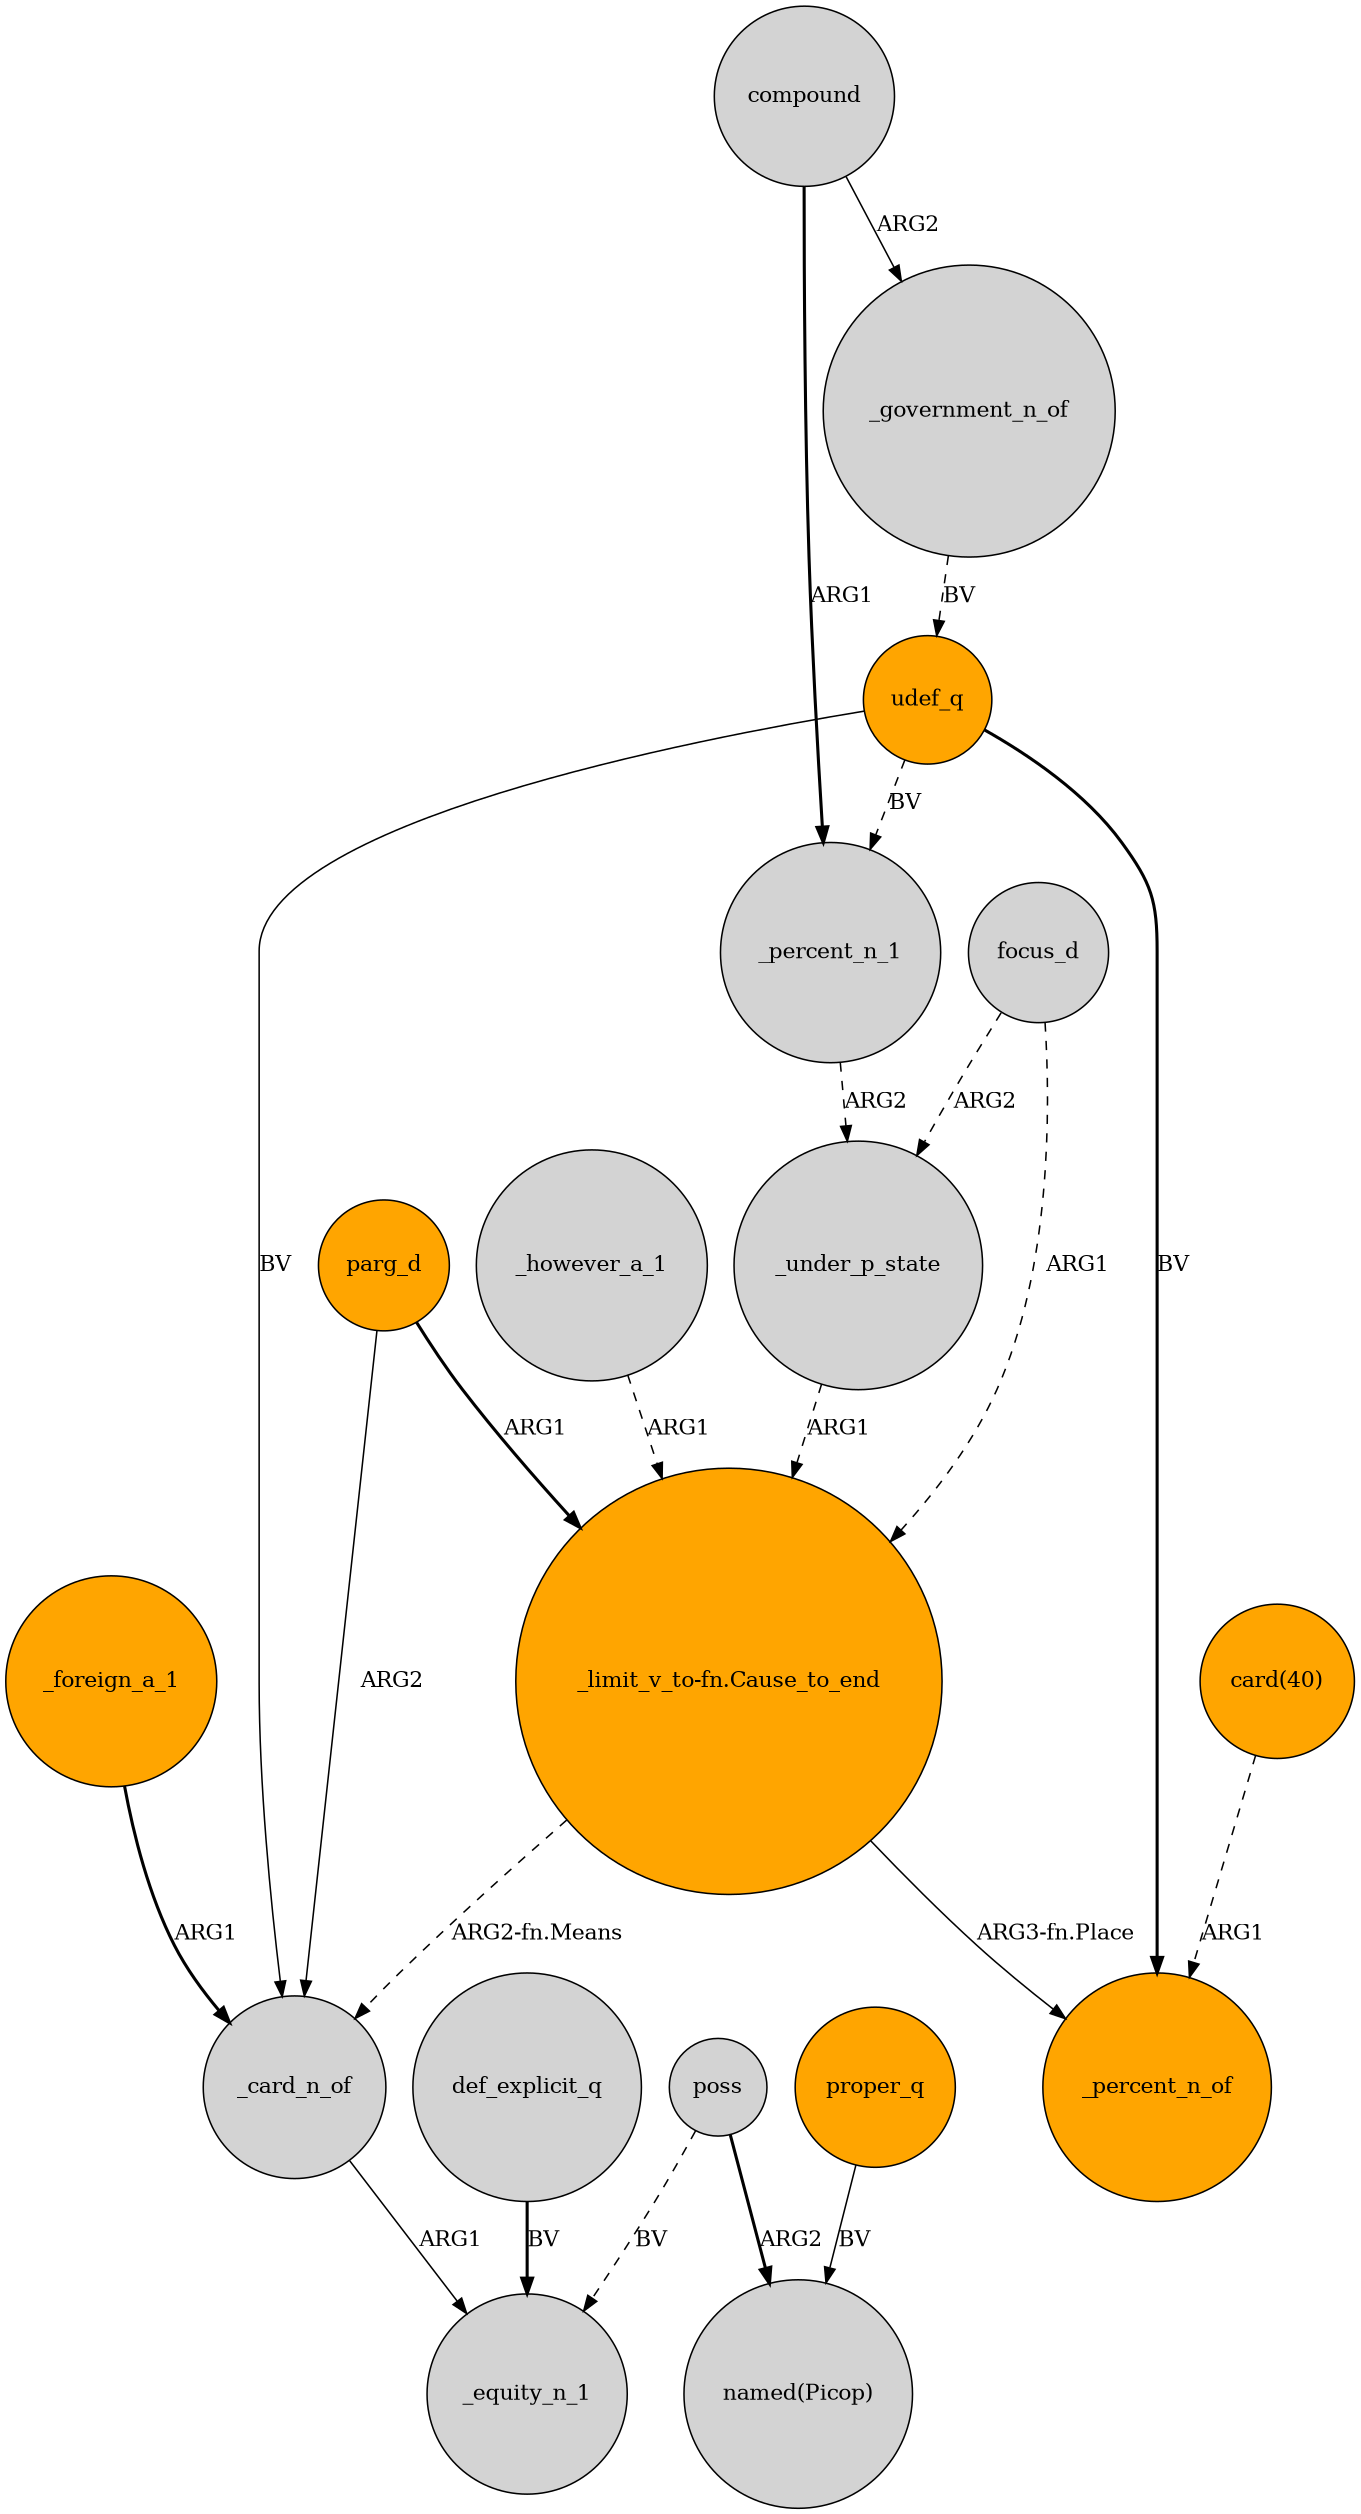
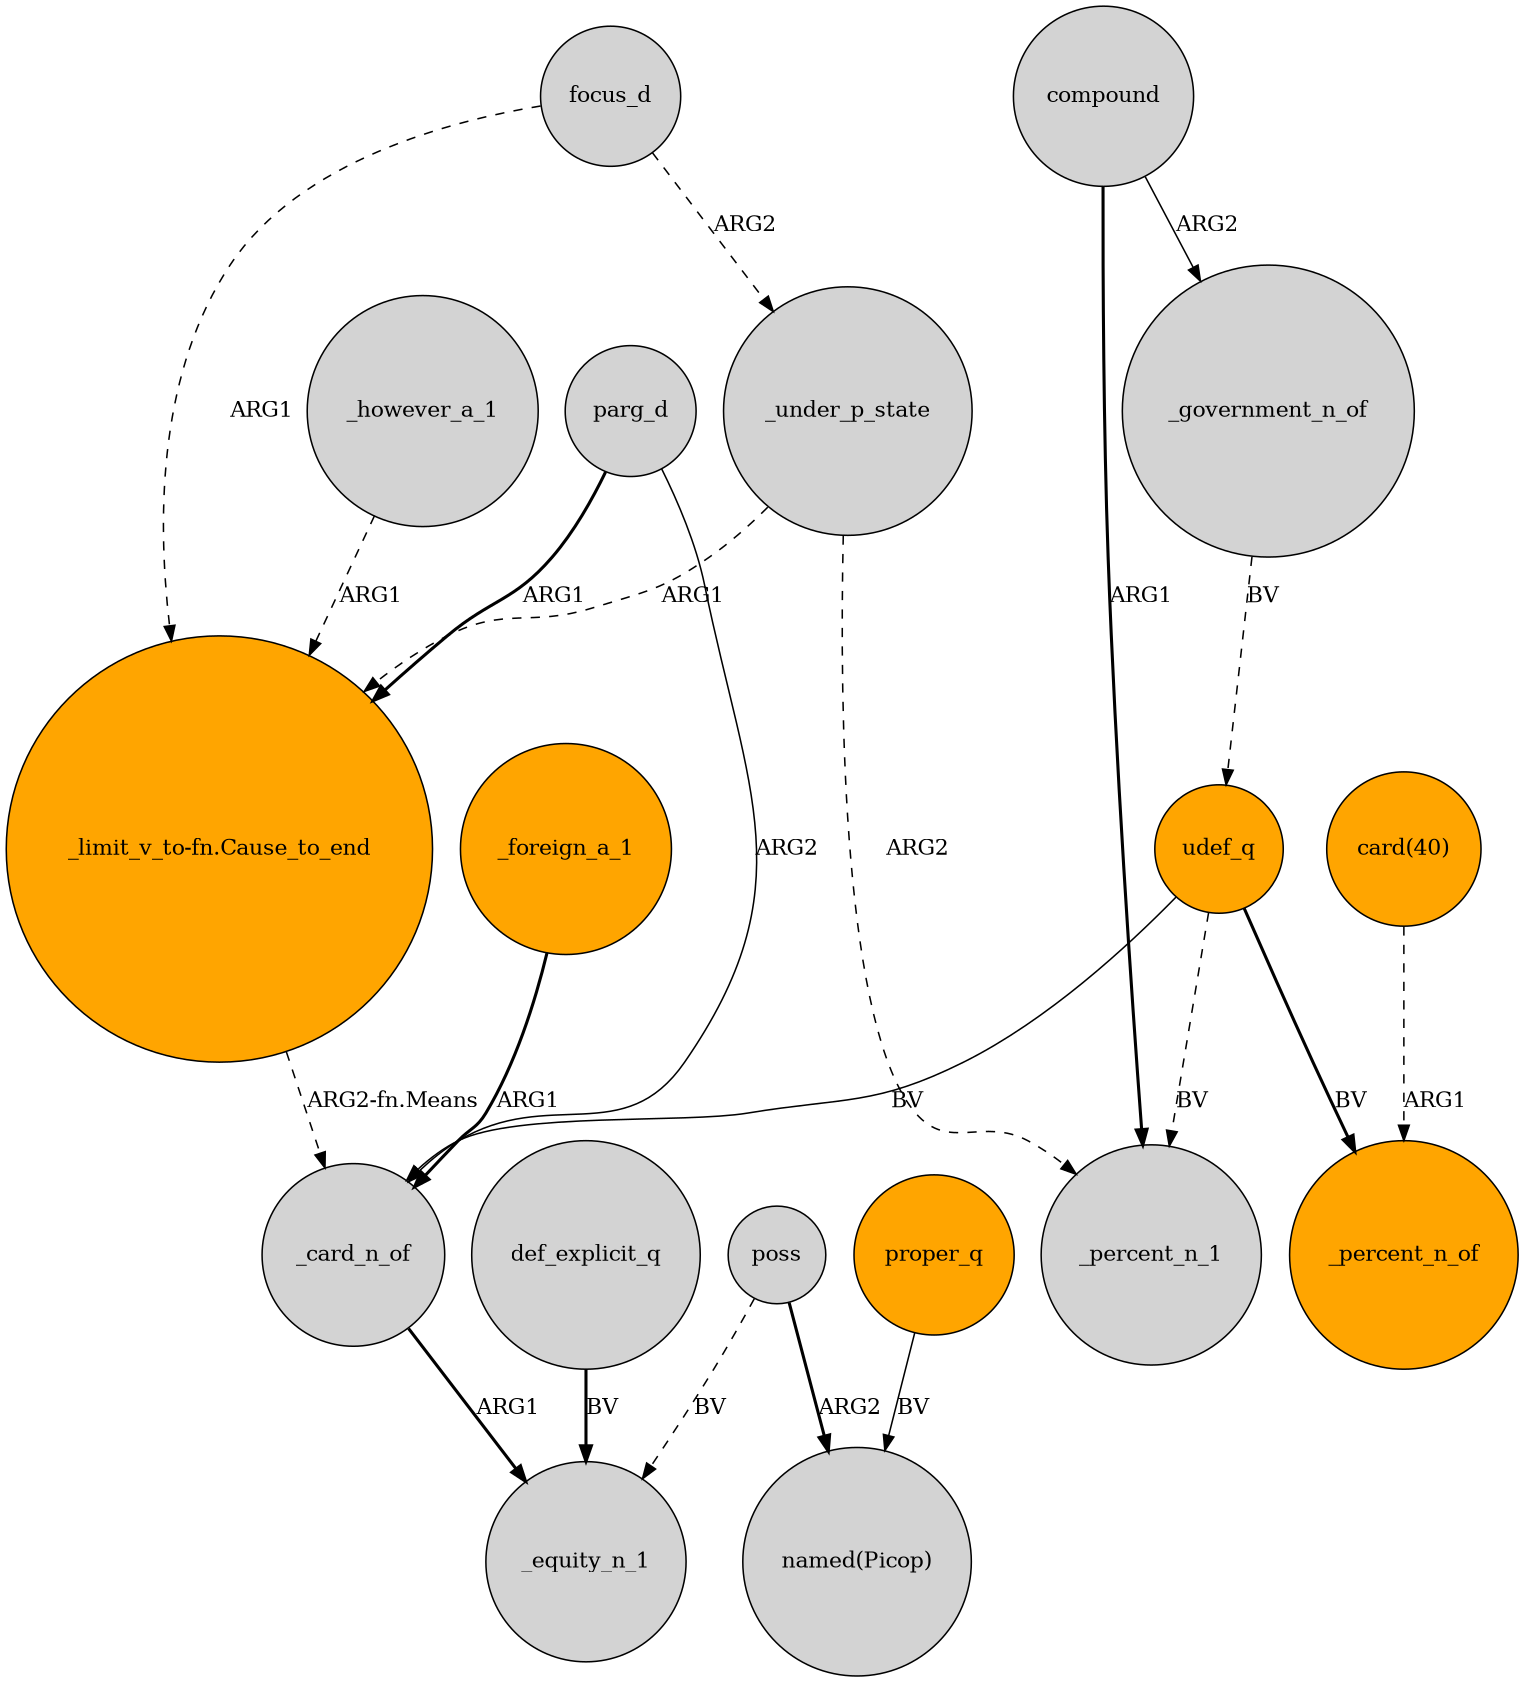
  digraph {
    node [fillcolor=lightgrey shape=circle style=filled]
    edge [style=dashed]
    "_limit_v_to-fn.Cause_to_end" [fillcolor=orange]
    _under_p_state
    n3 [label=_percent_n_1]
    n4 [label=_card_n_of]
    _percent_n_of [fillcolor=orange]
    _equity_n_1
    compound
    _government_n_of
    udef_q [fillcolor=orange]
    _however_a_1
    def_explicit_q
    _foreign_a_1 [fillcolor=orange]
    "card(40)" [fillcolor=orange]
    proper_q [fillcolor=orange]
    "named(Picop)"
-   parg_d [fillcolor=orange]
+   parg_d
    focus_d
    poss
    "_limit_v_to-fn.Cause_to_end" -> n4 [label="ARG2-fn.Means"]
-   "_limit_v_to-fn.Cause_to_end" -> _percent_n_of [label="ARG3-fn.Place" style=solid]
    _under_p_state -> "_limit_v_to-fn.Cause_to_end" [label=ARG1]
-   n3 -> _under_p_state [label=ARG2]
-   n4 -> _equity_n_1 [label=ARG1 style=solid]
+   _under_p_state -> n3 [label=ARG2]
+   n4 -> _equity_n_1 [label=ARG1 style=bold]
    compound -> n3 [label=ARG1 style=bold]
    compound -> _government_n_of [label=ARG2 style=solid]
    _government_n_of -> udef_q [label=BV]
    udef_q -> n3 [label=BV]
    udef_q -> n4 [label=BV style=solid]
    udef_q -> _percent_n_of [label=BV style=bold]
    _however_a_1 -> "_limit_v_to-fn.Cause_to_end" [label=ARG1]
    def_explicit_q -> _equity_n_1 [label=BV style=bold]
    _foreign_a_1 -> n4 [label=ARG1 style=bold]
    "card(40)" -> _percent_n_of [label=ARG1]
    proper_q -> "named(Picop)" [label=BV style=solid]
    parg_d -> "_limit_v_to-fn.Cause_to_end" [label=ARG1 style=bold]
    parg_d -> n4 [label=ARG2 style=solid]
    focus_d -> "_limit_v_to-fn.Cause_to_end" [label=ARG1]
    focus_d -> _under_p_state [label=ARG2]
    poss -> _equity_n_1 [label=BV]
    poss -> "named(Picop)" [label=ARG2 style=bold]
  }
